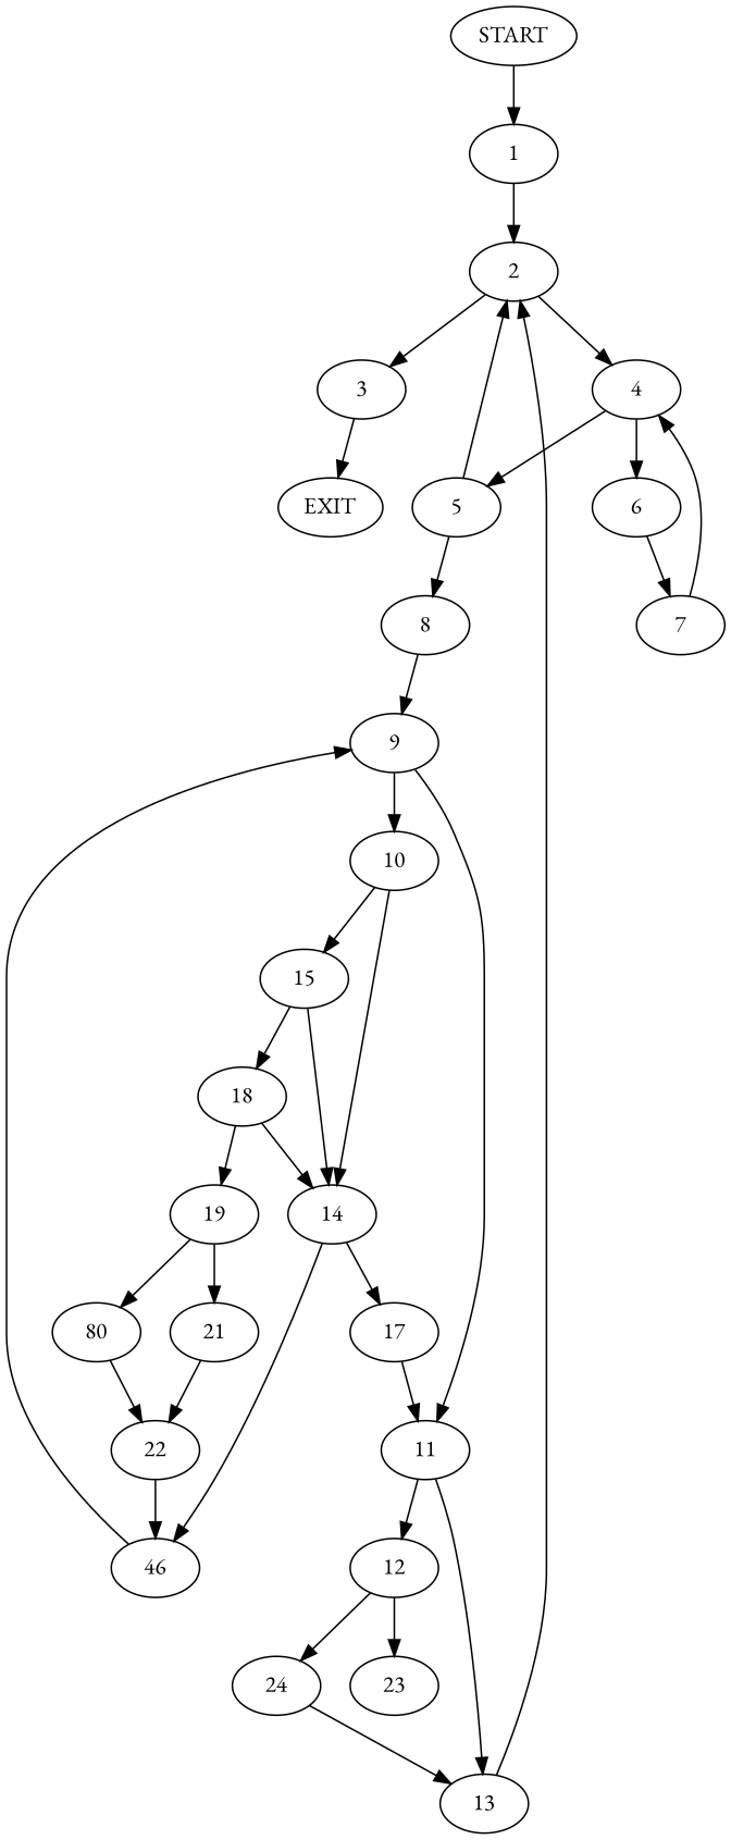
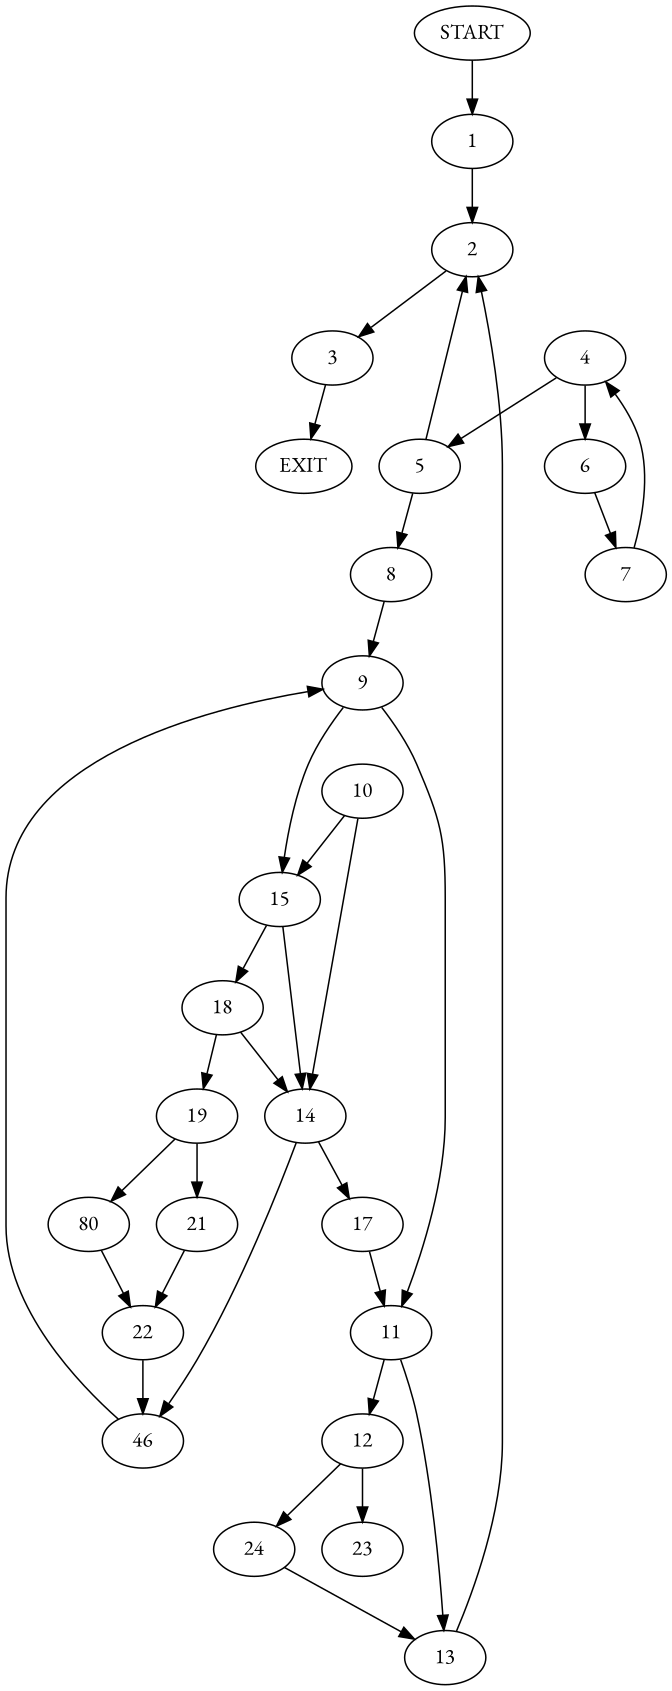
  digraph {
    fontname="EB Garamond"
    node [fontname="EB Garamond"]
    edge [fontname="EB Garamond"]
    n1 [label=START]
    1
    2
    n4 [label=EXIT]
    3
    4
    5
    6
    8
    7
    9
    10
    11
    14
    15
    12
    13
    n18 [label=46]
    17
    18
    23
    24
    19
    n24 [label=80]
    21
    22
    n1 -> 1
    1 -> 2
    2 -> 3
-   2 -> 4
    3 -> n4
    4 -> 5
    4 -> 6
    5 -> 2
    5 -> 8
    6 -> 7
    8 -> 9
    7 -> 4
-   9 -> 10
+   9 -> 15
    9 -> 11
    10 -> 14
    10 -> 15
    11 -> 12
    11 -> 13
    14 -> n18
    14 -> 17
    15 -> 14
    15 -> 18
    12 -> 23
    12 -> 24
    13 -> 2
    n18 -> 9
    17 -> 11
    18 -> 14
    18 -> 19
    24 -> 13
    19 -> n24
    19 -> 21
    n24 -> 22
    21 -> 22
    22 -> n18
  }
